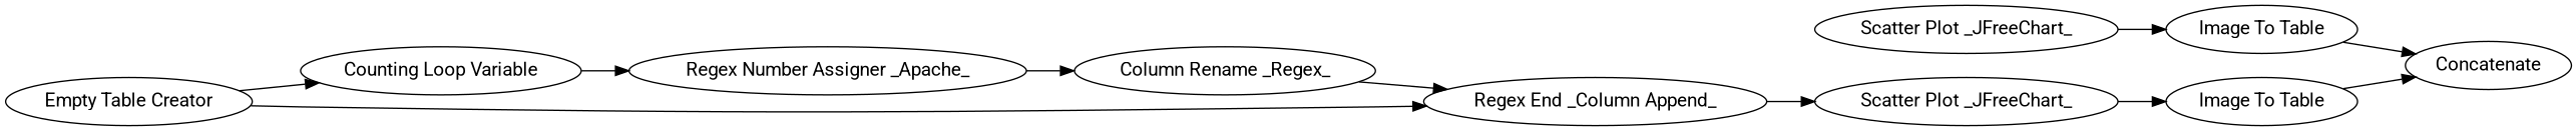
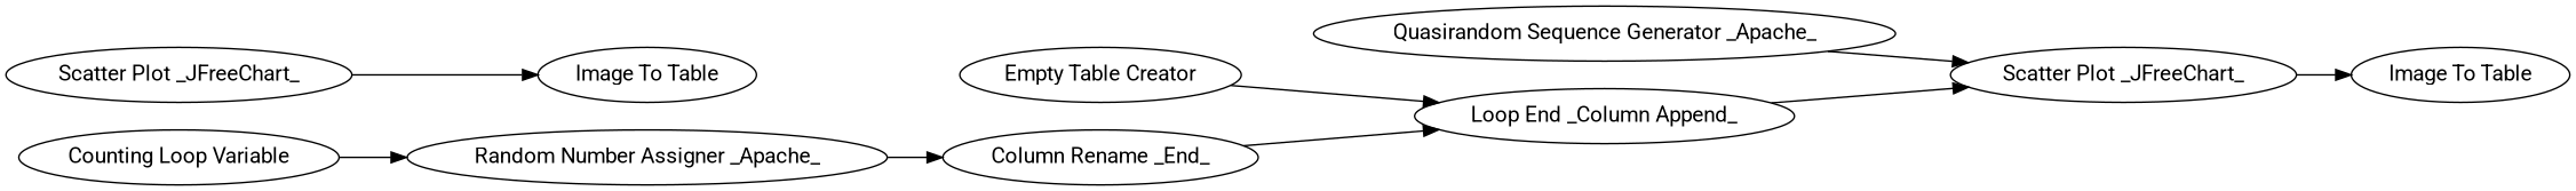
  digraph {
    fontname=Roboto
    rankdir=LR
    node [fontname=Roboto]
    edge [fontname=Roboto]
+   n1 [label="Quasirandom Sequence Generator _Apache_"]
    n2 [label="Scatter Plot _JFreeChart_"]
    n3 [label="Image To Table"]
    n4 [label="Empty Table Creator"]
    n5 [label="Counting Loop Variable"]
-   n6 [label="Regex End _Column Append_"]
-   n7 [label="Regex Number Assigner _Apache_"]
-   n8 [label="Column Rename _Regex_"]
-   n9 [label=Concatenate]
+   n6 [label="Loop End _Column Append_"]
+   n7 [label="Random Number Assigner _Apache_"]
+   n8 [label="Column Rename _End_"]
    n10 [label="Scatter Plot _JFreeChart_"]
    n11 [label="Image To Table"]
+   n1 -> n2
    n2 -> n3
-   n3 -> n9
-   n4 -> n5
    n4 -> n6
    n5 -> n7
    n6 -> n2
    n7 -> n8
    n8 -> n6
    n10 -> n11
-   n11 -> n9
  }
